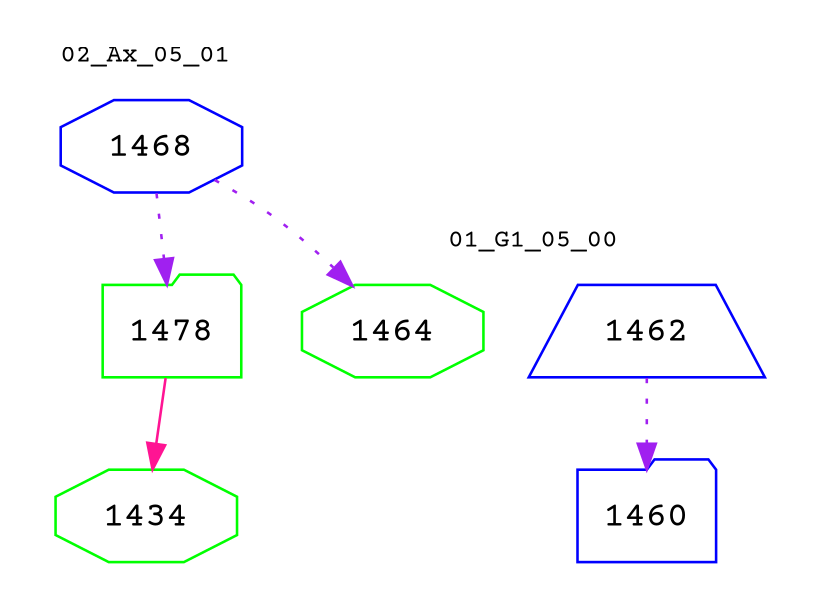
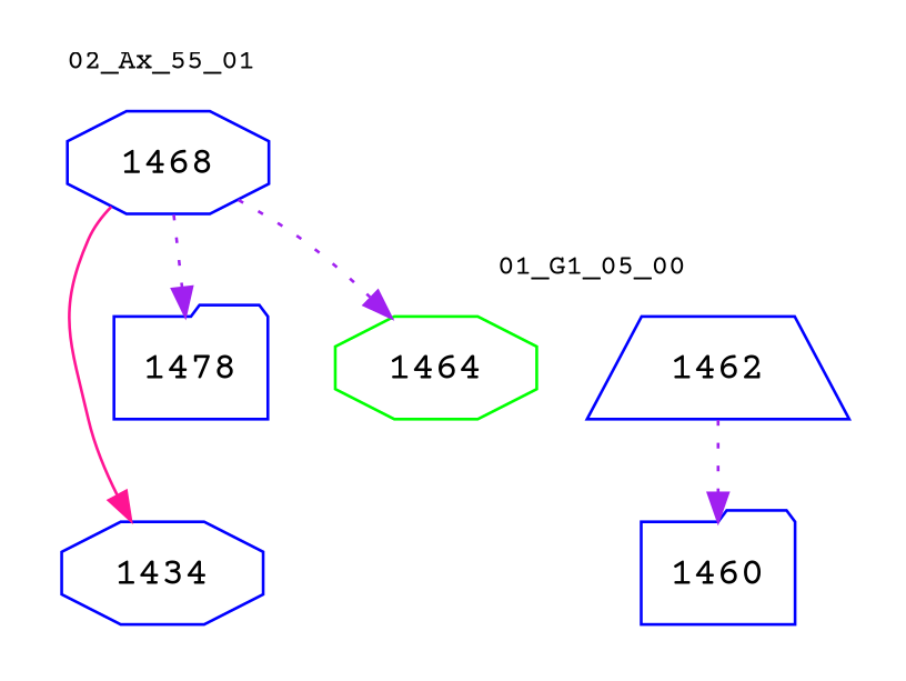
  digraph {
    fontname="Courier Prime"
    node [color=blue fontname="Courier Prime" shape=octagon]
    edge [color=purple fontname="Courier Prime" style=dotted]
    n1 [label=1468]
-   n2 [color=green label=1434]
-   n3 [color=green label=1478 shape=folder]
+   n2 [label=1434]
+   n3 [label=1478 shape=folder]
    n4 [label=1462 shape=trapezium]
    n5 [label=1460 shape=folder]
    n6 [color=green label=1464]
    subgraph cluster_1 {
      color=white
      fontsize=10
-     label="02_Ax_05_01"
+     label="02_Ax_55_01"
      n1
      n2
      n3
    }
    subgraph cluster_2 {
      color=white
      fontsize=10
      label="01_G1_05_00"
      n4
      n5
      n6
    }
-   n3 -> n2 [color=deeppink style=solid]
+   n1 -> n2 [color=deeppink style=solid]
    n1 -> n3
    n1 -> n6
    n4 -> n5
  }
